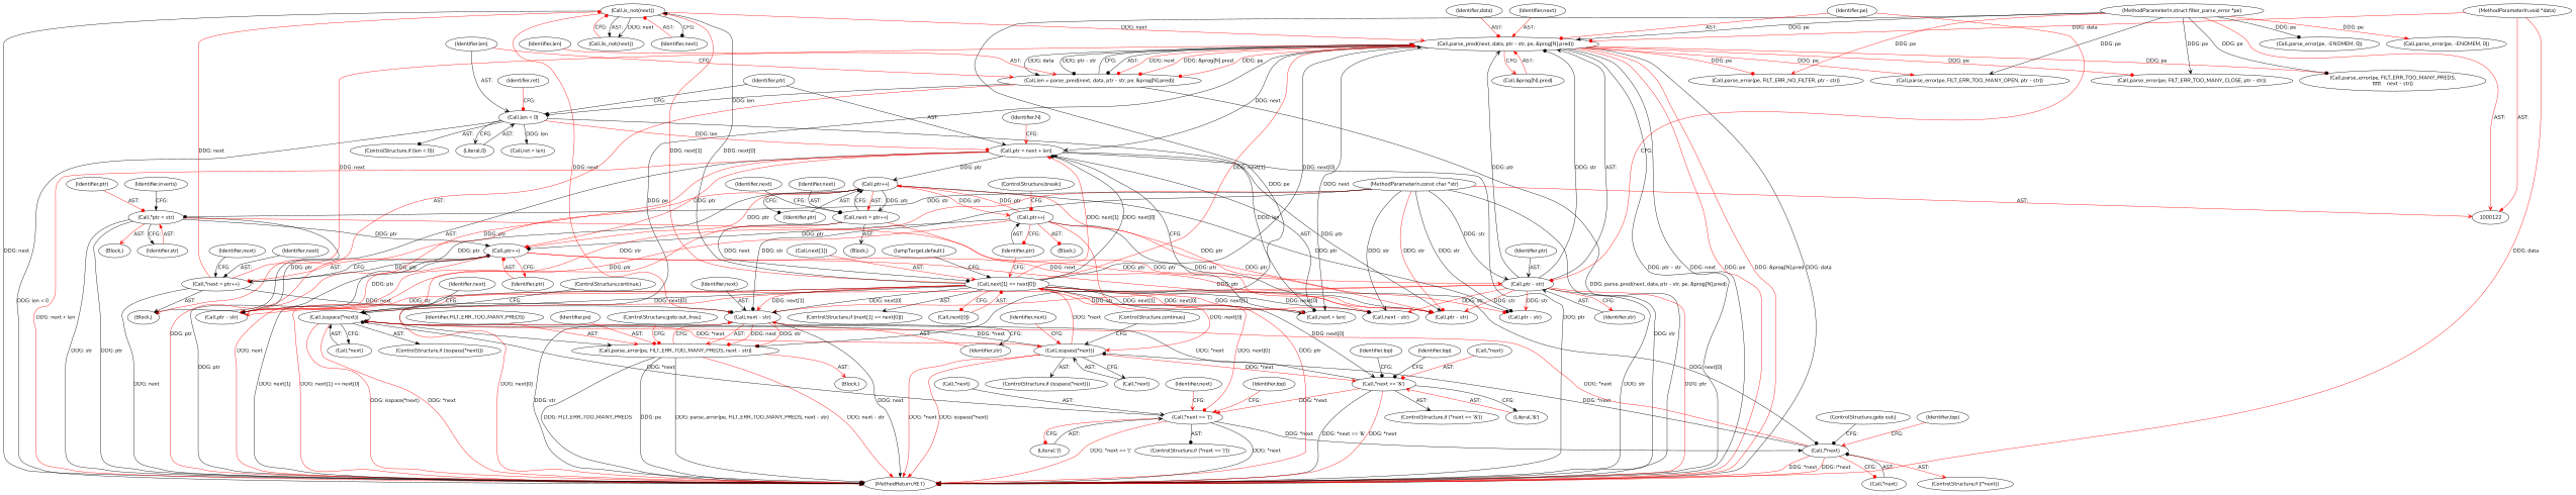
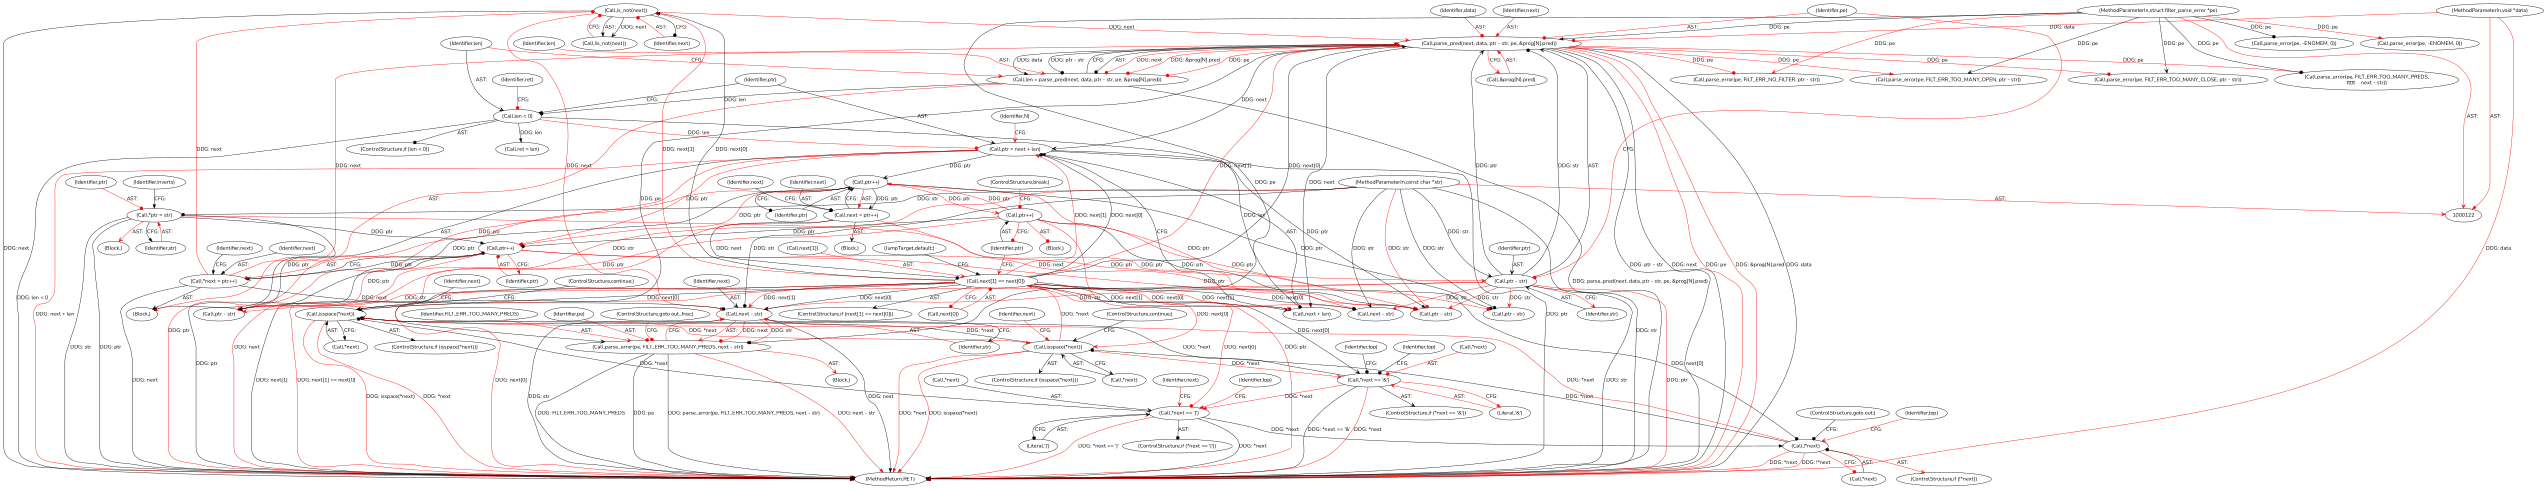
  digraph {
    fontname=Nunito
    node [fontname=Nunito]
    edge [arrowhead=vee color=black fontname=Nunito]
    n1 [label="(Call,next - str)"]
    n2 [label="(Call,parse_error(pe, FILT_ERR_TOO_MANY_PREDS, next - str))"]
    n3 [label="(Identifier,str)"]
    n4 [label="(MethodReturn,RET)"]
    n5 [label="(Block,)"]
    n6 [label="(Call,is_not(next))"]
    n7 [label="(Call,parse_pred(next, data, ptr - str, pe, &prog[N].pred))"]
    n8 [label="(Call,!is_not(next))"]
    n9 [label="(Identifier,next)"]
    n10 [label="(Call,ptr = next + len)"]
    n11 [label="(Call,next + len)"]
    n12 [label="(Call,len = parse_pred(next, data, ptr - str, pe, &prog[N].pred))"]
    n13 [label="(Call,&prog[N].pred)"]
    n14 [label="(Call,parse_error(pe, FILT_ERR_NO_FILTER, ptr - str))"]
    n15 [label="(Call,parse_error(pe, FILT_ERR_TOO_MANY_OPEN, ptr - str))"]
    n16 [label="(Call,parse_error(pe, FILT_ERR_TOO_MANY_CLOSE, ptr - str))"]
    n17 [label="(Call,parse_error(pe, FILT_ERR_TOO_MANY_PREDS,\n\t\t\t\t\t    next - str))"]
    n18 [label="(Call,*next = ptr++)"]
    n19 [label="(Call,ptr++)"]
    n20 [label="(Block,)"]
    n21 [label="(Call,ptr - str)"]
    n22 [label="(Call,ptr - str)"]
    n23 [label="(Call,ptr - str)"]
    n24 [label="(Identifier,ptr)"]
    n25 [label="(Call,ptr - str)"]
    n26 [label="(Call,next - str)"]
    n27 [label="(Identifier,str)"]
    n28 [label="(Call,ptr++)"]
    n29 [label="(Call,next = ptr++)"]
    n30 [label="(Call,ptr++)"]
    n31 [label="(Identifier,ptr)"]
    n32 [label="(Call,next[1] == next[0])"]
    n33 [label="(Block,)"]
    n34 [label="(Block,)"]
    n35 [label="(Identifier,ptr)"]
    n36 [label="(Call,isspace(*next))"]
    n37 [label="(Call,!*next)"]
    n38 [label="(Call,*next == '|')"]
    n39 [label="(Call,*next == '&')"]
    n40 [label="(Call,isspace(*next))"]
    n41 [label="(Call,next[0])"]
    n42 [label="(ControlStructure,if (next[1] == next[0]))"]
    n43 [label="(ControlStructure,if (isspace(*next)))"]
    n44 [label="(Call,*next)"]
    n45 [label="(ControlStructure,if (!*next))"]
    n46 [label="(Call,*next)"]
    n47 [label="(Literal,'|')"]
    n48 [label="(ControlStructure,if (*next == '|'))"]
    n49 [label="(ControlStructure,if (*next == '&'))"]
    n50 [label="(Literal,'&')"]
    n51 [label="(Call,*next)"]
    n52 [label="(ControlStructure,if (isspace(*next)))"]
    n53 [label="(Call,len < 0)"]
    n54 [label="(MethodParameterIn,void *data)"]
    1000122
    n56 [label="(MethodParameterIn,const char *str)"]
    n57 [label="(Call,*ptr = str)"]
    n58 [label="(Block,)"]
    n59 [label="(Identifier,str)"]
    n60 [label="(MethodParameterIn,struct filter_parse_error *pe)"]
    n61 [label="(Call,parse_error(pe, -ENOMEM, 0))"]
    n62 [label="(Call,parse_error(pe, -ENOMEM, 0))"]
    n63 [label="(ControlStructure,if (len < 0))"]
-   n64 [label="(Literal,0)"]
    n65 [label="(Call,ret = len)"]
    n66 [label="(Identifier,next)"]
    n67 [label="(Identifier,ret)"]
    n68 [label="(Call,next[1])"]
    n69 [label="(Identifier,data)"]
    n70 [label="(Identifier,next)"]
    n71 [label="(Identifier,next)"]
    n72 [label="(Identifier,top)"]
    n73 [label="(Identifier,ptr)"]
    n74 [label="(Call,*next)"]
    n75 [label="(Identifier,top)"]
    n76 [label="(Identifier,next)"]
    n77 [label="(Identifier,FILT_ERR_TOO_MANY_PREDS)"]
    n78 [label="(Identifier,ptr)"]
    n79 [label="(ControlStructure,continue;)"]
    n80 [label="(Identifier,inverts)"]
    n81 [label="(Identifier,next)"]
    n82 [label="(Identifier,N)"]
    n83 [label="(Call,*next)"]
    n84 [label="(Identifier,len)"]
    n85 [label="(ControlStructure,continue;)"]
    n86 [label="(Identifier,next)"]
    n87 [label="(Identifier,top)"]
    n88 [label="(ControlStructure,break;)"]
    n89 [label="(Identifier,next)"]
    n90 [label="(Identifier,ptr)"]
    n91 [label="(JumpTarget,default:)"]
    n92 [label="(Identifier,top)"]
    n93 [label="(Identifier,len)"]
    n94 [label="(Identifier,pe)"]
    n95 [label="(Identifier,next)"]
    n96 [label="(Identifier,next)"]
    n97 [label="(Identifier,pe)"]
    n98 [label="(ControlStructure,goto out_free;)"]
    n99 [label="(ControlStructure,goto out;)"]
    n1 -> n2 [color=red label="AST: "]
    n1 -> n2 [arrowhead=dot color=red label="DDG: next"]
    n1 -> n2 [arrowhead=dot color=red label="DDG: str"]
    n1 -> n3 [label="CFG: "]
    n1 -> n4 [arrowhead=normal label="DDG: next"]
    n1 -> n4 [label="DDG: str"]
    n2 -> n1 [arrowhead=normal color=red label="CFG: "]
    n2 -> n4 [arrowhead=normal color=red label="DDG: next - str"]
    n2 -> n4 [arrowhead=normal label="DDG: FILT_ERR_TOO_MANY_PREDS"]
    n2 -> n4 [arrowhead=normal label="DDG: pe"]
    n2 -> n4 [arrowhead=normal label="DDG: parse_error(pe, FILT_ERR_TOO_MANY_PREDS, next - str)"]
    n2 -> n5 [color=red label="AST: "]
    n3 -> n1 [color=red label="AST: "]
    n6 -> n1 [arrowhead=normal color=red label="DDG: next"]
    n6 -> n4 [arrowhead=dot label="DDG: next"]
    n6 -> n7 [color=red label="DDG: next"]
    n6 -> n8 [arrowhead=normal label="AST: "]
    n6 -> n8 [label="DDG: next"]
    n6 -> n9 [arrowhead=dot label="CFG: "]
    n7 -> n2 [label="DDG: pe"]
    n7 -> n4 [arrowhead=dot label="DDG: ptr - str"]
    n7 -> n4 [label="DDG: next"]
    n7 -> n4 [arrowhead=dot color=red label="DDG: pe"]
    n7 -> n4 [arrowhead=dot color=red label="DDG: &prog[N].pred"]
    n7 -> n4 [arrowhead=normal label="DDG: data"]
    n7 -> n10 [label="DDG: next"]
    n7 -> n11 [arrowhead=normal label="DDG: next"]
    n7 -> n12 [arrowhead=dot label="AST: "]
    n7 -> n12 [arrowhead=dot color=red label="DDG: next"]
    n7 -> n12 [arrowhead=dot color=red label="DDG: &prog[N].pred"]
    n7 -> n12 [arrowhead=dot color=red label="DDG: pe"]
    n7 -> n12 [arrowhead=normal label="DDG: data"]
    n7 -> n12 [arrowhead=dot label="DDG: ptr - str"]
    n7 -> n13 [color=red label="CFG: "]
    n7 -> n14 [arrowhead=dot color=red label="DDG: pe"]
    n7 -> n15 [arrowhead=normal color=red label="DDG: pe"]
    n7 -> n16 [arrowhead=dot color=red label="DDG: pe"]
    n7 -> n17 [arrowhead=normal color=red label="DDG: pe"]
    n8 -> n6 [arrowhead=dot color=red label="CFG: "]
    n9 -> n6 [arrowhead=dot color=red label="AST: "]
    n10 -> n4 [arrowhead=dot label="DDG: ptr"]
    n10 -> n4 [color=red label="DDG: next + len"]
    n10 -> n11 [label="CFG: "]
    n10 -> n19 [arrowhead=normal color=red label="DDG: ptr"]
    n10 -> n20 [arrowhead=dot label="AST: "]
    n10 -> n22 [color=red label="DDG: ptr"]
    n10 -> n23 [arrowhead=normal label="DDG: ptr"]
    n10 -> n28 [label="DDG: ptr"]
    n11 -> n10 [arrowhead=normal label="AST: "]
    n12 -> n4 [label="DDG: parse_pred(next, data, ptr - str, pe, &prog[N].pred)"]
    n12 -> n7 [arrowhead=dot label="CFG: "]
    n12 -> n20 [color=red label="AST: "]
    n12 -> n53 [arrowhead=dot label="DDG: len"]
    n13 -> n7 [arrowhead=normal color=red label="AST: "]
    n18 -> n1 [arrowhead=dot label="DDG: next"]
    n18 -> n4 [arrowhead=normal label="DDG: next"]
    n18 -> n6 [arrowhead=dot color=red label="DDG: next"]
    n18 -> n7 [color=red label="DDG: next"]
    n18 -> n19 [arrowhead=dot label="CFG: "]
    n18 -> n20 [label="AST: "]
    n19 -> n4 [arrowhead=dot label="DDG: ptr"]
    n19 -> n18 [arrowhead=dot color=red label="AST: "]
    n19 -> n18 [label="DDG: ptr"]
    n19 -> n21 [color=red label="DDG: ptr"]
    n19 -> n22 [color=red label="DDG: ptr"]
    n19 -> n23 [arrowhead=dot color=red label="DDG: ptr"]
    n19 -> n24 [arrowhead=normal color=red label="CFG: "]
    n21 -> n1 [arrowhead=normal color=red label="DDG: str"]
    n21 -> n4 [color=red label="DDG: ptr"]
    n21 -> n4 [arrowhead=dot label="DDG: str"]
    n21 -> n7 [label="AST: "]
    n21 -> n7 [label="DDG: ptr"]
    n21 -> n7 [arrowhead=dot label="DDG: str"]
    n21 -> n22 [color=red label="DDG: str"]
    n21 -> n23 [color=red label="DDG: str"]
    n21 -> n25 [color=red label="DDG: str"]
    n21 -> n26 [color=red label="DDG: str"]
    n21 -> n27 [color=red label="CFG: "]
    n24 -> n19 [arrowhead=dot color=red label="AST: "]
    n27 -> n21 [label="AST: "]
    n28 -> n4 [color=red label="DDG: ptr"]
    n28 -> n19 [arrowhead=dot color=red label="DDG: ptr"]
    n28 -> n22 [label="DDG: ptr"]
    n28 -> n23 [color=red label="DDG: ptr"]
    n28 -> n25 [arrowhead=dot label="DDG: ptr"]
    n28 -> n29 [arrowhead=normal color=red label="AST: "]
    n28 -> n29 [label="DDG: ptr"]
    n28 -> n30 [color=red label="DDG: ptr"]
    n28 -> n31 [arrowhead=dot label="CFG: "]
    n29 -> n4 [color=red label="DDG: next"]
    n29 -> n26 [arrowhead=normal color=red label="DDG: next"]
    n29 -> n28 [arrowhead=normal label="CFG: "]
    n29 -> n32 [arrowhead=dot label="DDG: next"]
    n29 -> n33 [label="AST: "]
    n30 -> n4 [arrowhead=normal color=red label="DDG: ptr"]
    n30 -> n19 [arrowhead=dot label="DDG: ptr"]
    n30 -> n22 [arrowhead=normal color=red label="DDG: ptr"]
    n30 -> n23 [arrowhead=normal label="DDG: ptr"]
    n30 -> n25 [arrowhead=dot color=red label="DDG: ptr"]
    n30 -> n28 [arrowhead=normal color=red label="DDG: ptr"]
    n30 -> n34 [arrowhead=dot color=red label="AST: "]
    n30 -> n35 [arrowhead=dot color=red label="CFG: "]
    n31 -> n28 [arrowhead=normal label="AST: "]
    n32 -> n1 [color=red label="DDG: next[1]"]
    n32 -> n1 [label="DDG: next[0]"]
    n32 -> n4 [label="DDG: next[1]"]
    n32 -> n4 [arrowhead=dot color=red label="DDG: next[1] == next[0]"]
    n32 -> n4 [arrowhead=normal color=red label="DDG: next[0]"]
    n32 -> n6 [color=red label="DDG: next[1]"]
    n32 -> n6 [arrowhead=normal label="DDG: next[0]"]
    n32 -> n7 [arrowhead=dot color=red label="DDG: next[1]"]
    n32 -> n7 [arrowhead=normal label="DDG: next[0]"]
    n32 -> n10 [arrowhead=normal color=red label="DDG: next[1]"]
    n32 -> n10 [arrowhead=dot label="DDG: next[0]"]
    n32 -> n11 [arrowhead=dot label="DDG: next[1]"]
    n32 -> n11 [color=red label="DDG: next[0]"]
    n32 -> n26 [arrowhead=normal color=red label="DDG: next[1]"]
    n32 -> n26 [arrowhead=dot label="DDG: next[0]"]
    n32 -> n36 [color=red label="DDG: next[0]"]
    n32 -> n37 [arrowhead=dot label="DDG: next[0]"]
    n32 -> n38 [arrowhead=dot color=red label="DDG: next[0]"]
    n32 -> n39 [label="DDG: next[0]"]
    n32 -> n40 [label="DDG: next[0]"]
    n32 -> n41 [arrowhead=dot color=red label="CFG: "]
    n32 -> n42 [label="AST: "]
    n35 -> n30 [arrowhead=normal label="AST: "]
    n35 -> n32 [color=red label="CFG: "]
    n36 -> n4 [arrowhead=normal color=red label="DDG: isspace(*next)"]
    n36 -> n4 [arrowhead=normal color=red label="DDG: *next"]
    n36 -> n32 [arrowhead=normal color=red label="DDG: *next"]
    n36 -> n39 [color=red label="DDG: *next"]
    n36 -> n40 [label="DDG: *next"]
    n36 -> n43 [label="AST: "]
    n36 -> n44 [label="CFG: "]
    n37 -> n4 [arrowhead=dot color=red label="DDG: *next"]
    n37 -> n4 [arrowhead=normal color=red label="DDG: !*next"]
    n37 -> n36 [arrowhead=dot label="DDG: *next"]
    n37 -> n40 [arrowhead=normal color=red label="DDG: *next"]
    n37 -> n45 [color=red label="AST: "]
    n37 -> n46 [arrowhead=dot color=red label="CFG: "]
    n38 -> n4 [arrowhead=dot color=red label="DDG: *next == '|'"]
    n38 -> n4 [arrowhead=normal label="DDG: *next"]
    n38 -> n37 [arrowhead=normal label="DDG: *next"]
    n38 -> n40 [arrowhead=dot label="DDG: *next"]
-   n38 -> n47 [arrowhead=dot color=red label="CFG: "]
+   n38 -> n47 [arrowhead=dot label="CFG: "]
    n38 -> n48 [arrowhead=dot label="AST: "]
    n39 -> n4 [label="DDG: *next == '&'"]
    n39 -> n4 [color=red label="DDG: *next"]
    n39 -> n38 [arrowhead=normal color=red label="DDG: *next"]
    n39 -> n40 [arrowhead=dot label="DDG: *next"]
    n39 -> n49 [label="AST: "]
-   n39 -> n50 [arrowhead=normal label="CFG: "]
+   n39 -> n50 [arrowhead=normal color=red label="CFG: "]
    n40 -> n4 [arrowhead=normal color=red label="DDG: isspace(*next)"]
    n40 -> n4 [arrowhead=dot color=red label="DDG: *next"]
    n40 -> n36 [arrowhead=normal color=red label="DDG: *next"]
    n40 -> n51 [arrowhead=normal label="CFG: "]
    n40 -> n52 [arrowhead=normal label="AST: "]
    n41 -> n32 [arrowhead=dot color=red label="AST: "]
    n44 -> n36 [label="AST: "]
    n46 -> n37 [arrowhead=dot label="AST: "]
    n47 -> n38 [label="AST: "]
    n50 -> n39 [color=red label="AST: "]
    n51 -> n40 [arrowhead=normal label="AST: "]
    n53 -> n4 [label="DDG: len < 0"]
    n53 -> n10 [arrowhead=dot color=red label="DDG: len"]
    n53 -> n11 [arrowhead=dot label="DDG: len"]
    n53 -> n63 [arrowhead=dot label="AST: "]
-   n53 -> n64 [label="CFG: "]
    n53 -> n65 [arrowhead=normal label="DDG: len"]
    n54 -> n4 [arrowhead=normal color=red label="DDG: data"]
    n54 -> n7 [arrowhead=dot color=red label="DDG: data"]
    n54 -> 1000122 [arrowhead=normal color=red label="AST: "]
    n56 -> n1 [arrowhead=dot label="DDG: str"]
    n56 -> n4 [label="DDG: str"]
    n56 -> n21 [label="DDG: str"]
    n56 -> n22 [arrowhead=dot color=red label="DDG: str"]
    n56 -> n23 [arrowhead=dot color=red label="DDG: str"]
    n56 -> n25 [arrowhead=dot label="DDG: str"]
    n56 -> n26 [label="DDG: str"]
    n56 -> 1000122 [color=red label="AST: "]
    n56 -> n57 [arrowhead=dot label="DDG: str"]
    n57 -> n4 [arrowhead=normal label="DDG: ptr"]
    n57 -> n4 [arrowhead=dot label="DDG: str"]
    n57 -> n19 [arrowhead=normal label="DDG: ptr"]
    n57 -> n22 [arrowhead=normal label="DDG: ptr"]
    n57 -> n23 [color=red label="DDG: ptr"]
    n57 -> n58 [color=red label="AST: "]
    n57 -> n59 [arrowhead=normal label="CFG: "]
    n59 -> n57 [arrowhead=normal color=red label="AST: "]
    n60 -> n2 [arrowhead=normal label="DDG: pe"]
    n60 -> n7 [arrowhead=normal label="DDG: pe"]
    n60 -> n14 [color=red label="DDG: pe"]
    n60 -> n15 [label="DDG: pe"]
    n60 -> n16 [label="DDG: pe"]
    n60 -> n17 [arrowhead=dot label="DDG: pe"]
    n60 -> 1000122 [color=red label="AST: "]
    n60 -> n61 [arrowhead=dot label="DDG: pe"]
    n60 -> n62 [arrowhead=normal color=red label="DDG: pe"]
-   n64 -> n53 [label="AST: "]
    n66 -> n7 [arrowhead=normal color=red label="AST: "]
    n67 -> n53 [arrowhead=dot color=red label="CFG: "]
    n68 -> n32 [color=red label="AST: "]
    n69 -> n7 [arrowhead=dot color=red label="AST: "]
    n70 -> n36 [arrowhead=normal color=red label="CFG: "]
    n71 -> n1 [label="AST: "]
    n72 -> n38 [arrowhead=normal color=red label="CFG: "]
    n73 -> n10 [label="AST: "]
    n73 -> n53 [arrowhead=normal label="CFG: "]
    n74 -> n39 [arrowhead=dot color=red label="AST: "]
    n75 -> n39 [arrowhead=dot label="CFG: "]
    n76 -> n18 [arrowhead=normal label="CFG: "]
    n77 -> n2 [color=red label="AST: "]
    n78 -> n57 [arrowhead=dot color=red label="AST: "]
    n79 -> n40 [arrowhead=normal label="CFG: "]
    n80 -> n57 [arrowhead=normal label="CFG: "]
    n81 -> n40 [label="CFG: "]
    n82 -> n10 [color=red label="CFG: "]
    n83 -> n38 [label="AST: "]
    n84 -> n12 [color=red label="CFG: "]
    n84 -> n53 [label="AST: "]
    n85 -> n36 [label="CFG: "]
    n86 -> n38 [color=red label="CFG: "]
    n87 -> n37 [color=red label="CFG: "]
    n88 -> n30 [arrowhead=dot color=red label="CFG: "]
    n89 -> n29 [arrowhead=dot label="CFG: "]
    n90 -> n21 [label="AST: "]
    n91 -> n32 [arrowhead=normal label="CFG: "]
    n92 -> n39 [arrowhead=dot label="CFG: "]
    n93 -> n12 [color=red label="AST: "]
    n94 -> n2 [arrowhead=dot color=red label="AST: "]
    n95 -> n18 [arrowhead=normal label="AST: "]
    n96 -> n29 [arrowhead=dot label="AST: "]
    n97 -> n7 [arrowhead=dot color=red label="AST: "]
    n97 -> n21 [arrowhead=dot color=red label="CFG: "]
    n98 -> n2 [arrowhead=dot color=red label="CFG: "]
    n99 -> n37 [arrowhead=dot label="CFG: "]
  }
